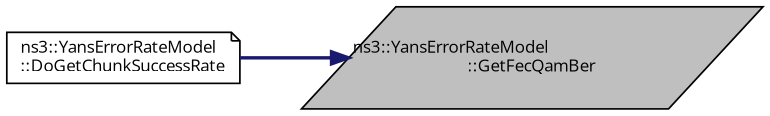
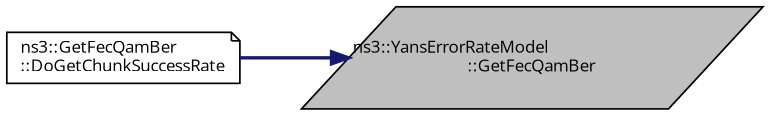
  digraph {
    rankdir=RL
    fontname="Open Sans"
    node [color=black fontname="Open Sans" fontsize=10 style=filled]
    n1 [fillcolor=grey75 fontcolor=black height=0.2 label="ns3::YansErrorRateModel\l::GetFecQamBer" shape=parallelogram width=0.4]
-   n2 [fillcolor=white height=0.2 label="ns3::YansErrorRateModel\l::DoGetChunkSuccessRate" shape=note width=0.4]
+   n2 [fillcolor=white height=0.2 label="ns3::GetFecQamBer\l::DoGetChunkSuccessRate" shape=note width=0.4]
    n1 -> n2 [color=midnightblue dir=back fontname="Open Sans" fontsize=10 labelfontname=Helvetica labelfontsize=10 style=bold]
  }
